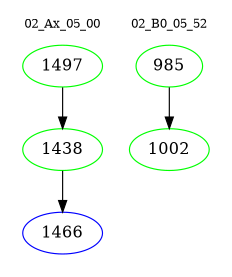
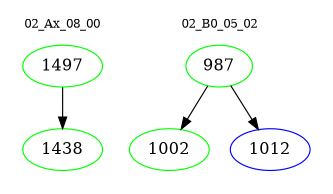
  digraph {
    node [color=green]
    edge [color=black]
    n1 [label=1497]
    n2 [label=1438]
-   n3 [color=blue label=1466]
    n4 [label=1002]
-   n5 [label=985]
+   n5 [label=987]
+   n6 [color=blue label=1012]
    subgraph cluster_1 {
      color=white
      fontsize=10
-     label="02_Ax_05_00"
+     label="02_Ax_08_00"
      n1
      n2
-     n3
    }
    subgraph cluster_2 {
      color=white
      fontsize=10
-     label="02_B0_05_52"
+     label="02_B0_05_02"
      n4
      n5
+     n6
    }
    n1 -> n2
-   n2 -> n3
    n5 -> n4
+   n5 -> n6
  }
